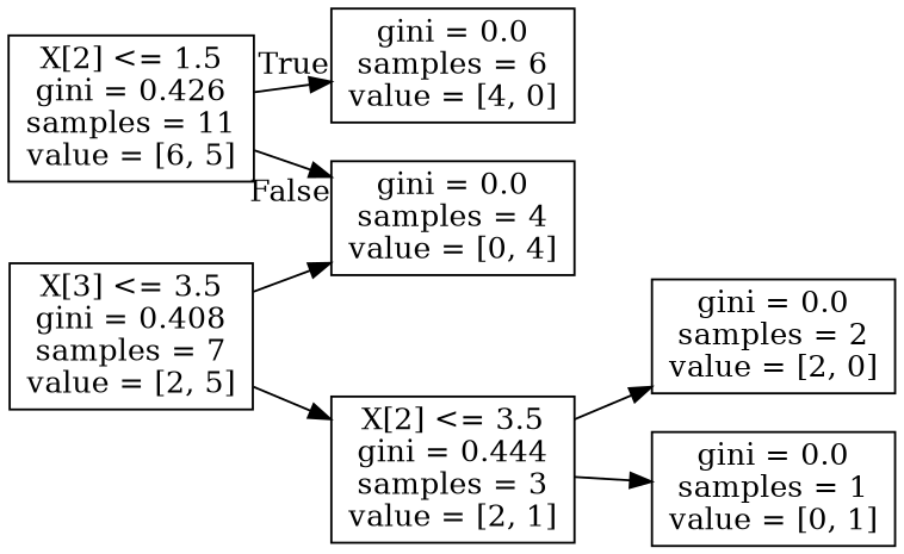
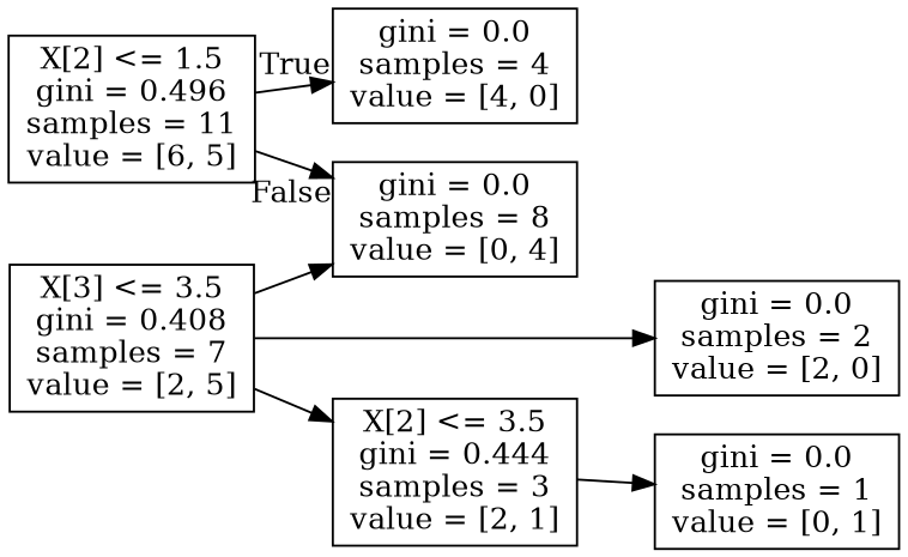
  digraph {
    rankdir=LR
    node [shape=box]
-   n1 [label="X[2] <= 1.5\ngini = 0.426\nsamples = 11\nvalue = [6, 5]"]
-   n2 [label="gini = 0.0\nsamples = 6\nvalue = [4, 0]"]
-   n3 [label="gini = 0.0\nsamples = 4\nvalue = [0, 4]"]
+   n1 [label="X[2] <= 1.5\ngini = 0.496\nsamples = 11\nvalue = [6, 5]"]
+   n2 [label="gini = 0.0\nsamples = 4\nvalue = [4, 0]"]
+   n3 [label="gini = 0.0\nsamples = 8\nvalue = [0, 4]"]
    n4 [label="X[3] <= 3.5\ngini = 0.408\nsamples = 7\nvalue = [2, 5]"]
    n5 [label="X[2] <= 3.5\ngini = 0.444\nsamples = 3\nvalue = [2, 1]"]
    n6 [label="gini = 0.0\nsamples = 2\nvalue = [2, 0]"]
    n7 [label="gini = 0.0\nsamples = 1\nvalue = [0, 1]"]
    n1 -> n2 [headlabel=True labelangle=45 labeldistance=2.5]
    n1 -> n3 [headlabel=False labelangle=-45 labeldistance=2.5]
    n4 -> n3
    n4 -> n5
-   n5 -> n6
+   n4 -> n6
    n5 -> n7
  }
